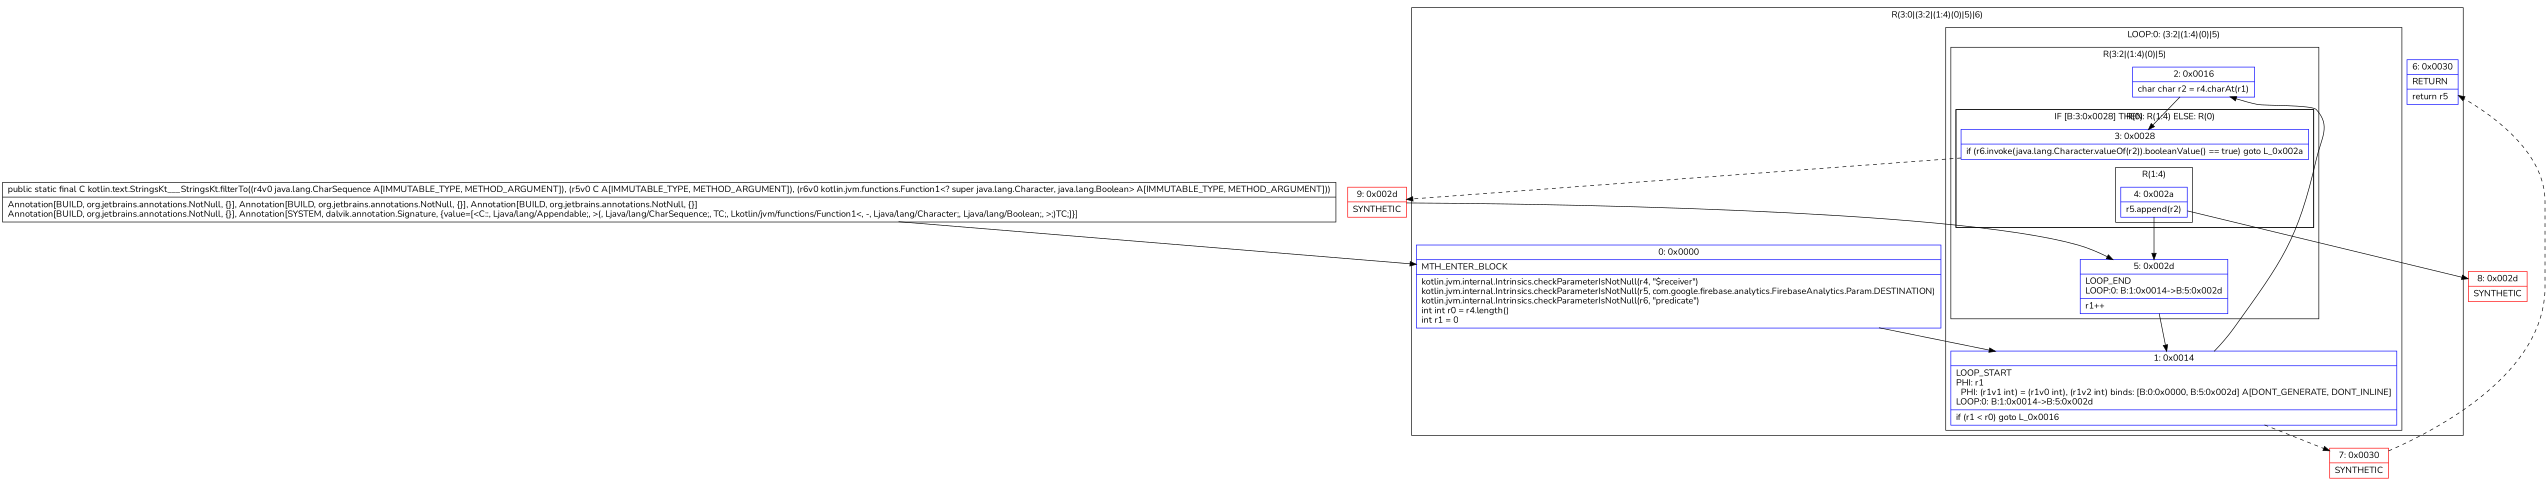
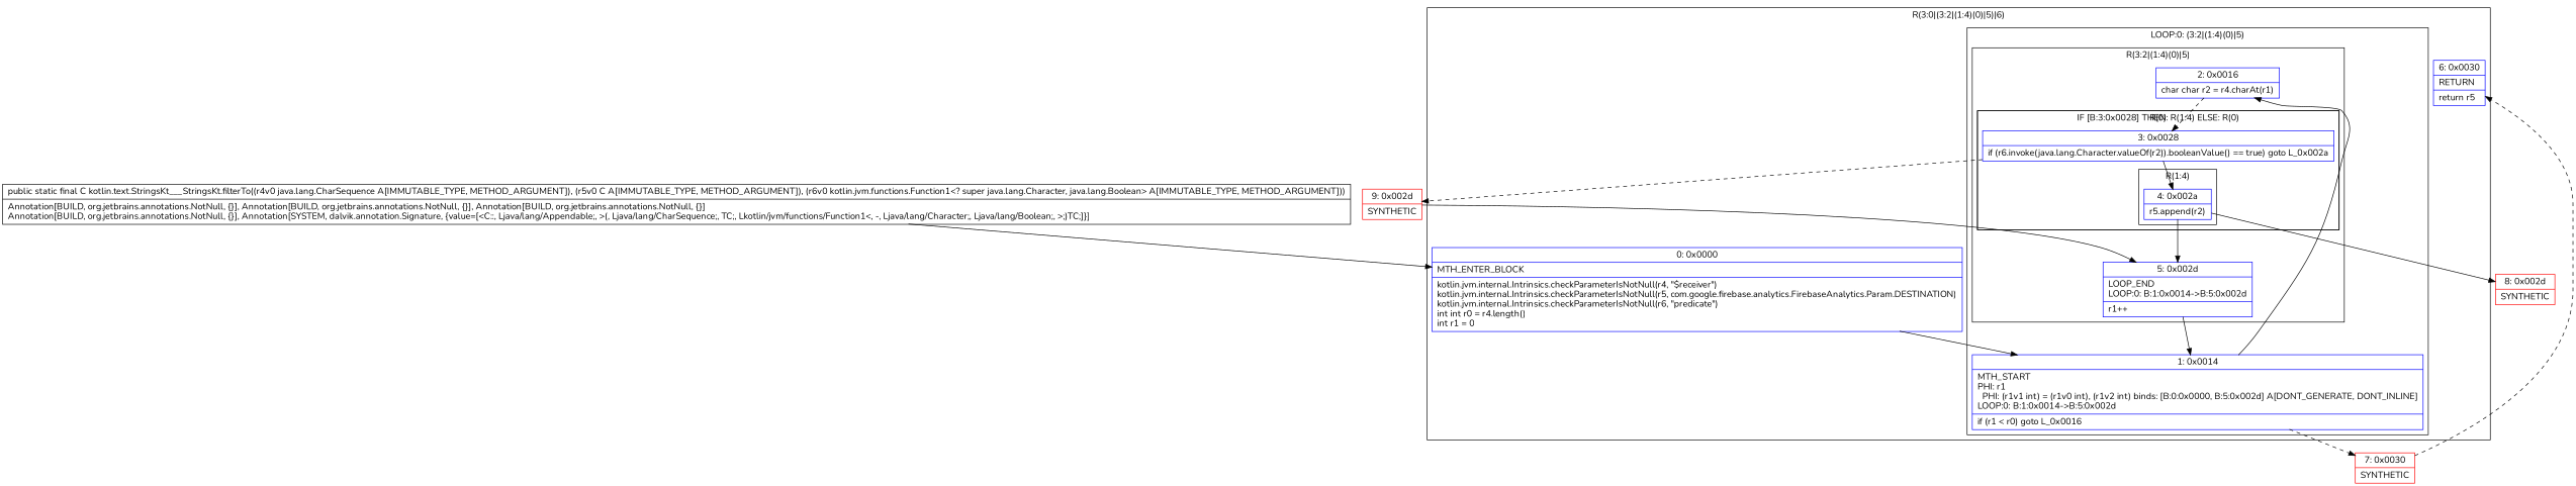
  digraph {
    fontname=Nunito
    node [color=blue fontname=Nunito shape=record]
    edge [fontname=Nunito]
    n1 [label="{4\:\ 0x002a|r5.append(r2)\l}"]
    n2 [label="{3\:\ 0x0028|if (r6.invoke(java.lang.Character.valueOf(r2)).booleanValue() == true) goto L_0x002a\l}"]
    n3 [label="{2\:\ 0x0016|char char r2 = r4.charAt(r1)\l}"]
    n4 [label="{5\:\ 0x002d|LOOP_END\lLOOP:0: B:1:0x0014\-\>B:5:0x002d\l|r1++\l}"]
-   n5 [label="{1\:\ 0x0014|LOOP_START\lPHI: r1 \l  PHI: (r1v1 int) = (r1v0 int), (r1v2 int) binds: [B:0:0x0000, B:5:0x002d] A[DONT_GENERATE, DONT_INLINE]\lLOOP:0: B:1:0x0014\-\>B:5:0x002d\l|if (r1 \< r0) goto L_0x0016\l}"]
+   n5 [label="{1\:\ 0x0014|MTH_START\lPHI: r1 \l  PHI: (r1v1 int) = (r1v0 int), (r1v2 int) binds: [B:0:0x0000, B:5:0x002d] A[DONT_GENERATE, DONT_INLINE]\lLOOP:0: B:1:0x0014\-\>B:5:0x002d\l|if (r1 \< r0) goto L_0x0016\l}"]
    n6 [label="{0\:\ 0x0000|MTH_ENTER_BLOCK\l|kotlin.jvm.internal.Intrinsics.checkParameterIsNotNull(r4, \"$receiver\")\lkotlin.jvm.internal.Intrinsics.checkParameterIsNotNull(r5, com.google.firebase.analytics.FirebaseAnalytics.Param.DESTINATION)\lkotlin.jvm.internal.Intrinsics.checkParameterIsNotNull(r6, \"predicate\")\lint int r0 = r4.length()\lint r1 = 0\l}"]
    n7 [label="{6\:\ 0x0030|RETURN\l|return r5\l}"]
    n8 [color=red label="{8\:\ 0x002d|SYNTHETIC\l}"]
    n9 [color=red label="{9\:\ 0x002d|SYNTHETIC\l}"]
    n10 [color=red label="{7\:\ 0x0030|SYNTHETIC\l}"]
    n11 [label="{public static final C kotlin.text.StringsKt___StringsKt.filterTo((r4v0 java.lang.CharSequence A[IMMUTABLE_TYPE, METHOD_ARGUMENT]), (r5v0 C A[IMMUTABLE_TYPE, METHOD_ARGUMENT]), (r6v0 kotlin.jvm.functions.Function1\<? super java.lang.Character, java.lang.Boolean\> A[IMMUTABLE_TYPE, METHOD_ARGUMENT]))  | Annotation[BUILD, org.jetbrains.annotations.NotNull, \{\}], Annotation[BUILD, org.jetbrains.annotations.NotNull, \{\}], Annotation[BUILD, org.jetbrains.annotations.NotNull, \{\}]\lAnnotation[BUILD, org.jetbrains.annotations.NotNull, \{\}], Annotation[SYSTEM, dalvik.annotation.Signature, \{value=[\<C::, Ljava\/lang\/Appendable;, \>(, Ljava\/lang\/CharSequence;, TC;, Lkotlin\/jvm\/functions\/Function1\<, \-, Ljava\/lang\/Character;, Ljava\/lang\/Boolean;, \>;)TC;]\}]\l}" color=""]
    subgraph cluster_1 {
      label="R(3:0|(3:2|(1:4)(0)|5)|6)"
      n6
      n7
      subgraph cluster_2 {
        label="LOOP:0: (3:2|(1:4)(0)|5)"
        n5
        subgraph cluster_3 {
          label="R(3:2|(1:4)(0)|5)"
          n3
          n4
          subgraph cluster_4 {
            label="IF [B:3:0x0028] THEN: R(1:4) ELSE: R(0)"
            n2
            subgraph cluster_5 {
              label="R(1:4)"
              n1
            }
            subgraph cluster_6 {
              label="R(0)"
            }
          }
        }
      }
    }
    n1 -> n4
    n1 -> n8
+   n2 -> n1
    n2 -> n9 [style=dashed]
-   n3 -> n2
+   n3 -> n2 [style=dashed]
    n4 -> n5
    n5 -> n3
    n5 -> n10 [style=dashed]
    n6 -> n5
    n9 -> n4
    n10 -> n7 [style=dashed]
    n11 -> n6
  }
